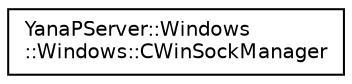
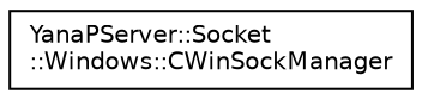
  digraph {
    rankdir=LR
-   n1 [color=black fillcolor=white fontname=Helvetica fontsize=10 height=0.2 label="YanaPServer::Windows\l::Windows::CWinSockManager" shape=record style=filled width=0.4]
+   n1 [color=black fillcolor=white fontname=Helvetica fontsize=10 height=0.2 label="YanaPServer::Socket\l::Windows::CWinSockManager" shape=record style=filled width=0.4]
  }
